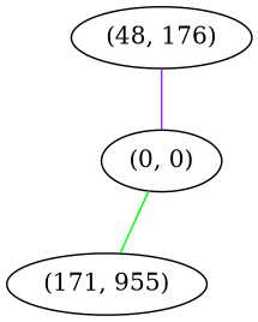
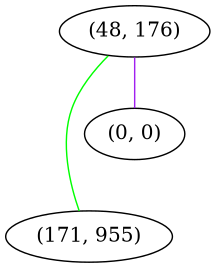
  graph {
    n1 [label="(171, 955)"]
    "(48, 176)"
    "(0, 0)"
-   "(0, 0)" -- n1 [color=green weight=2]
+   "(48, 176)" -- n1 [color=green weight=2]
    "(48, 176)" -- "(0, 0)" [color=purple weight=4]
  }
